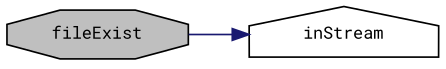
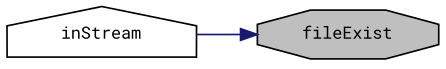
  digraph {
    rankdir=RL
    fontname="Roboto Mono"
    node [color=black fontname="Roboto Mono" fontsize=10 style=filled]
    n1 [fillcolor=grey75 fontcolor=black height=0.2 label=fileExist shape=octagon width=0.4]
    n2 [fillcolor=white height=0.2 label=inStream shape=house width=0.4]
-   n2 -> n1 [color=midnightblue dir=back fontname="Roboto Mono" fontsize=10 labelfontname=Helvetica labelfontsize=10 style=solid]
+   n1 -> n2 [color=midnightblue dir=back fontname="Roboto Mono" fontsize=10 labelfontname=Helvetica labelfontsize=10 style=solid]
  }
